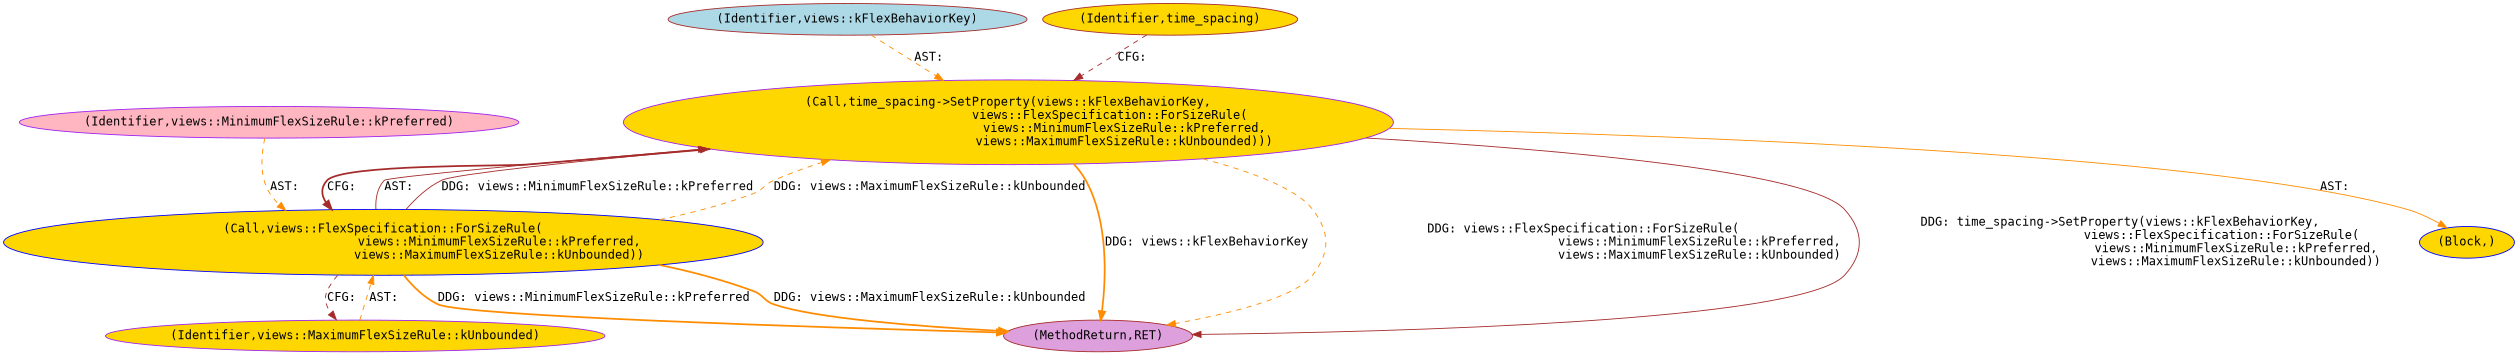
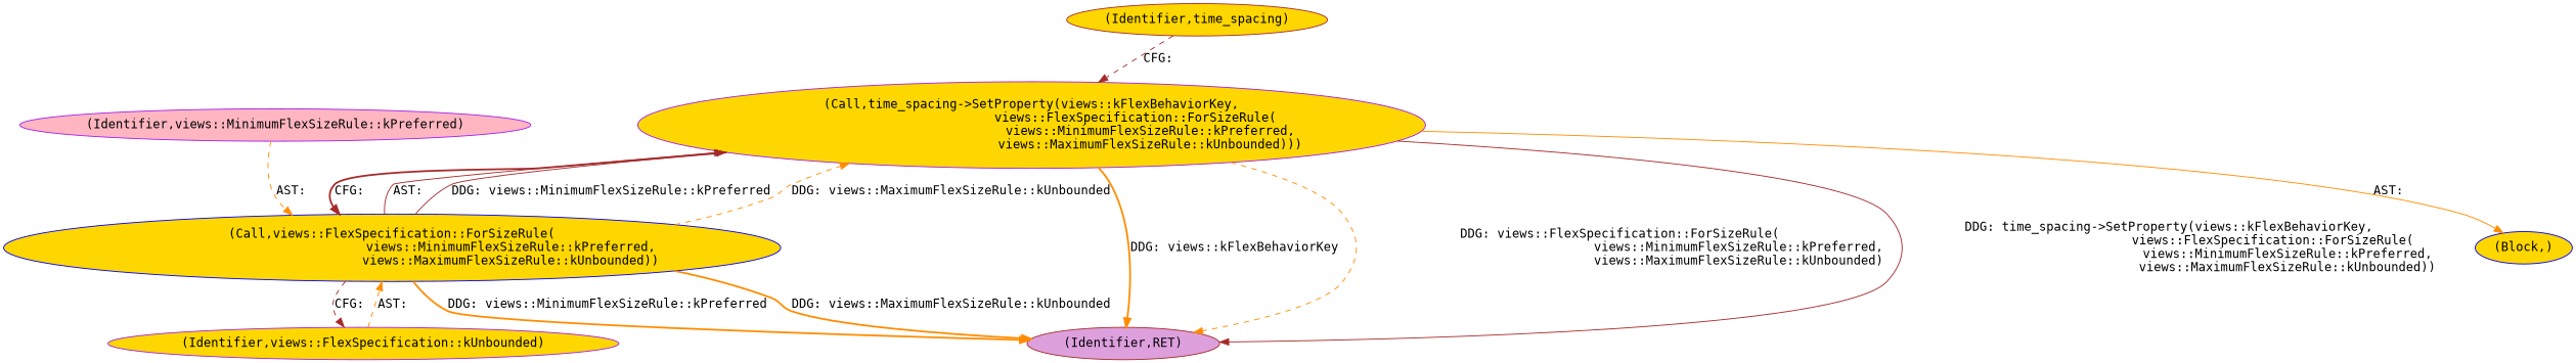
  digraph {
    fontname="DejaVu Sans Mono"
    node [color=purple fillcolor=gold fontname="DejaVu Sans Mono" style=filled]
    edge [color=darkorange fontname="DejaVu Sans Mono" style=dashed]
    n1 [label="(Call,time_spacing->SetProperty(views::kFlexBehaviorKey,\n                            views::FlexSpecification::ForSizeRule(\n                                views::MinimumFlexSizeRule::kPreferred,\n                                views::MaximumFlexSizeRule::kUnbounded)))"]
    n2 [color=blue label="(Call,views::FlexSpecification::ForSizeRule(\n                                views::MinimumFlexSizeRule::kPreferred,\n                                views::MaximumFlexSizeRule::kUnbounded))"]
    n3 [color=blue label="(Block,)"]
-   n4 [color=brown fillcolor=plum label="(MethodReturn,RET)"]
-   n5 [label="(Identifier,views::MaximumFlexSizeRule::kUnbounded)"]
+   n4 [color=brown fillcolor=plum label="(Identifier,RET)"]
+   n5 [label="(Identifier,views::FlexSpecification::kUnbounded)"]
    n6 [fillcolor=lightpink label="(Identifier,views::MinimumFlexSizeRule::kPreferred)"]
-   n7 [color=brown fillcolor=lightblue label="(Identifier,views::kFlexBehaviorKey)"]
    n8 [color=brown label="(Identifier,time_spacing)"]
    n1 -> n2 [color=brown label="CFG: " style=bold]
    n1 -> n3 [label="AST: " style=solid]
    n1 -> n4 [label="DDG: views::kFlexBehaviorKey" style=bold]
    n1 -> n4 [label="DDG: views::FlexSpecification::ForSizeRule(\n                                views::MinimumFlexSizeRule::kPreferred,\n                                views::MaximumFlexSizeRule::kUnbounded)"]
    n1 -> n4 [color=brown label="DDG: time_spacing->SetProperty(views::kFlexBehaviorKey,\n                            views::FlexSpecification::ForSizeRule(\n                                views::MinimumFlexSizeRule::kPreferred,\n                                views::MaximumFlexSizeRule::kUnbounded))" style=solid]
    n2 -> n1 [color=brown label="AST: " style=solid]
    n2 -> n1 [color=brown label="DDG: views::MinimumFlexSizeRule::kPreferred" style=solid]
    n2 -> n1 [label="DDG: views::MaximumFlexSizeRule::kUnbounded"]
    n2 -> n4 [label="DDG: views::MaximumFlexSizeRule::kUnbounded" style=bold]
    n2 -> n4 [label="DDG: views::MinimumFlexSizeRule::kPreferred" style=bold]
    n2 -> n5 [color=brown label="CFG: "]
    n5 -> n2 [label="AST: "]
    n6 -> n2 [label="AST: "]
-   n7 -> n1 [label="AST: "]
    n8 -> n1 [color=brown label="CFG: "]
  }
